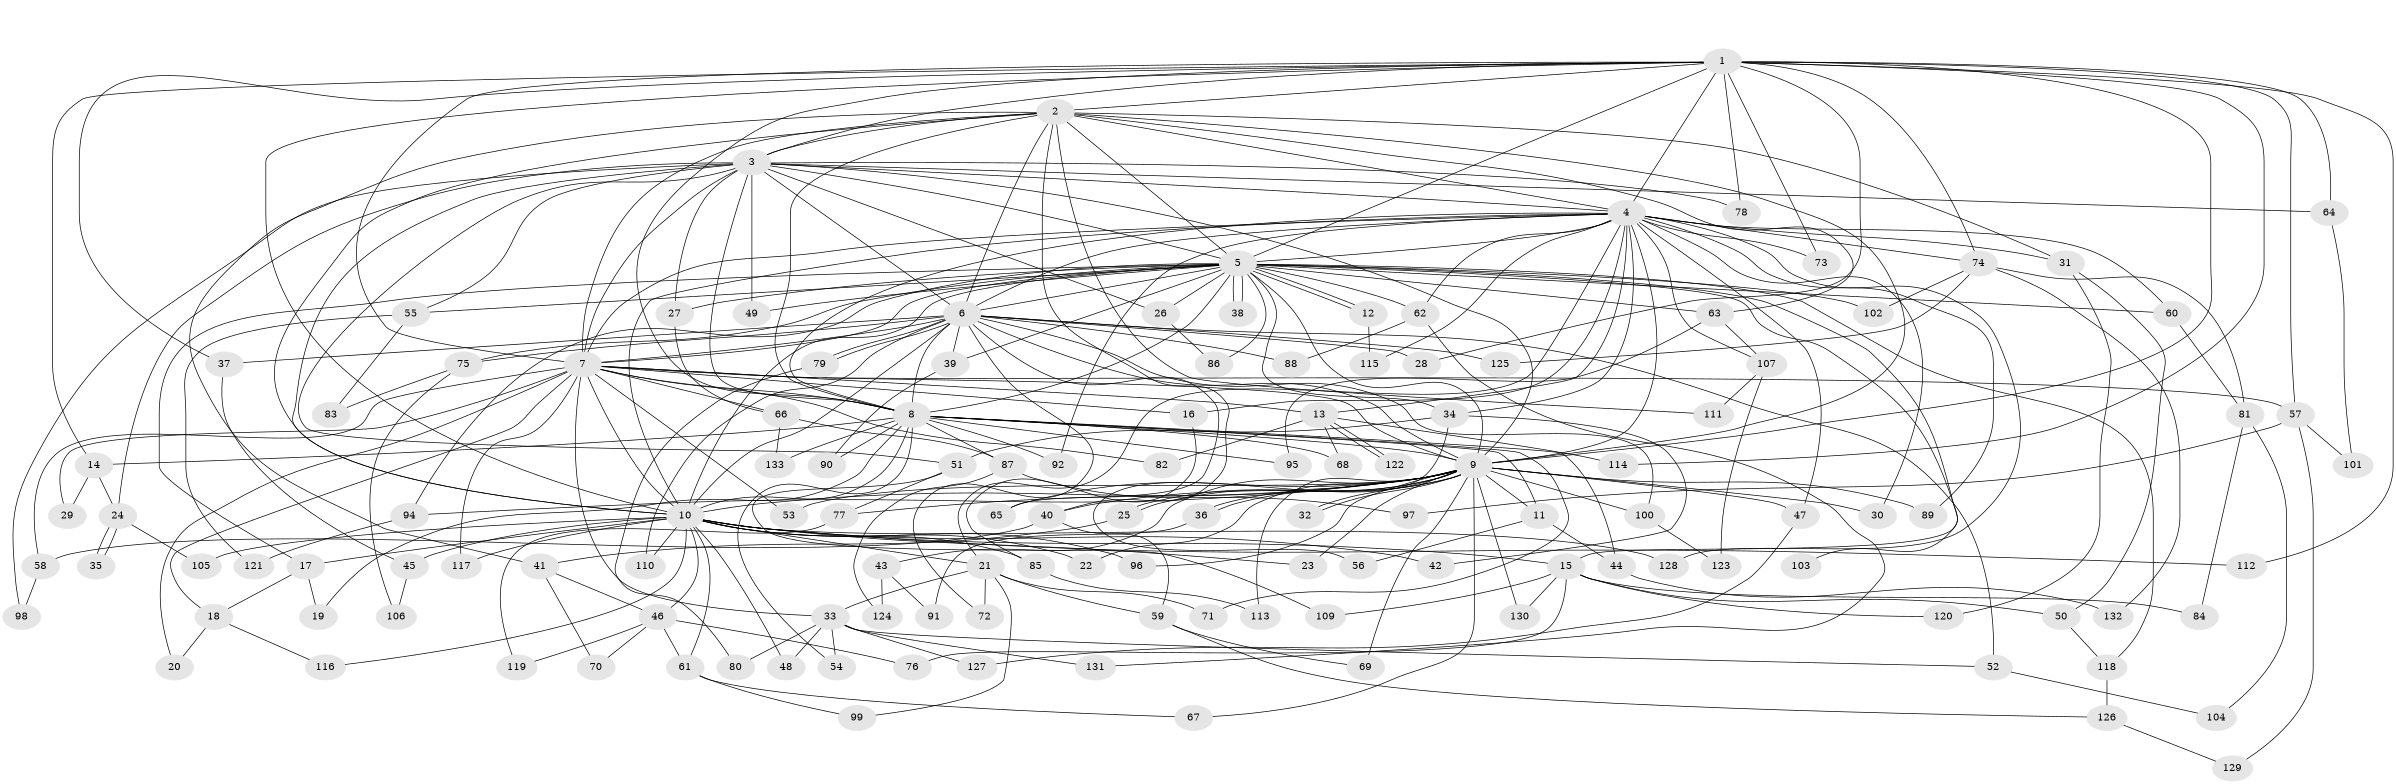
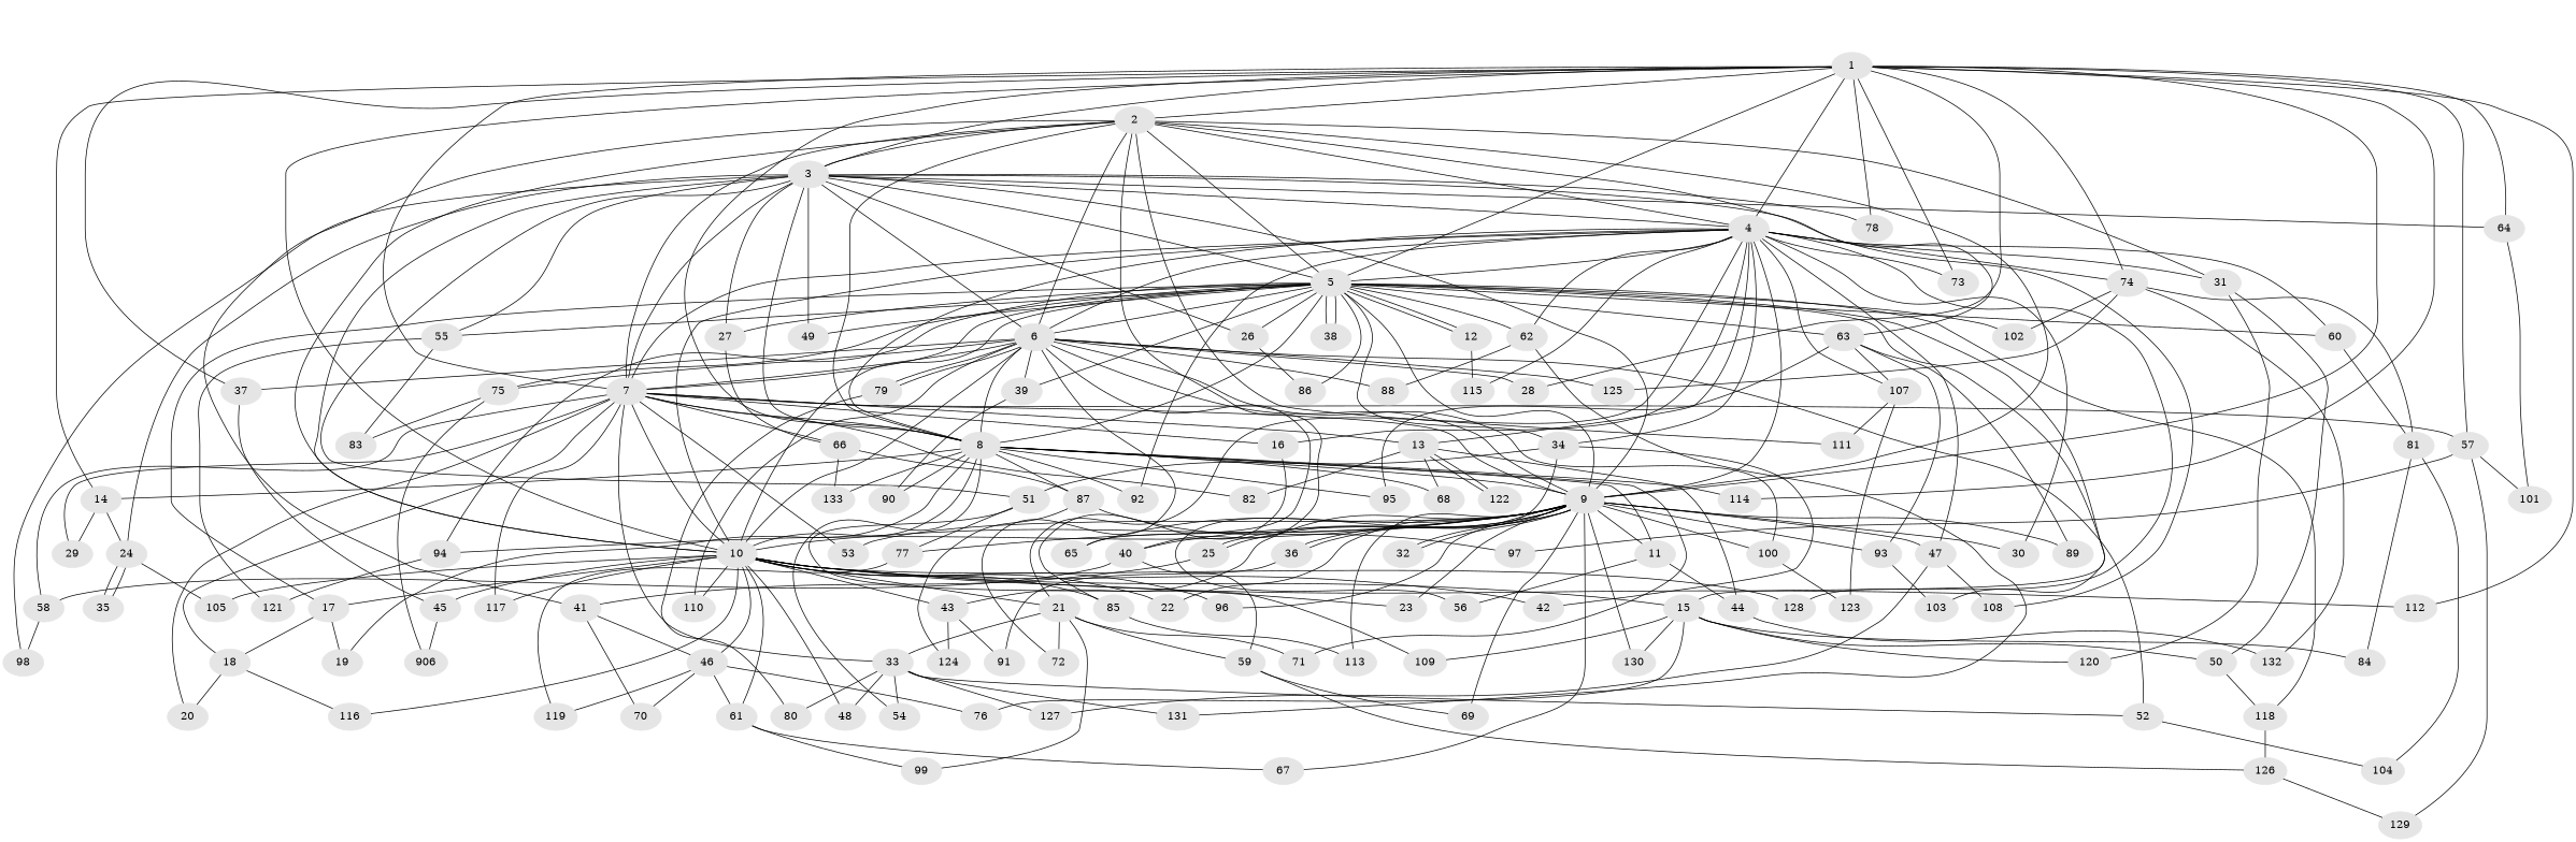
  graph {
    node [color=gray90 style=filled]
    1
    2
    3
    4
    5
    7
    8
    9
    10
    14
    28
    37
    57
    64
    73
    74
    78
    112
    114
    6
    31
    40
    41
    63
    111
    24
    26
    27
    49
    51
    55
    98
+   108
    13
    16
    21
    30
    34
    47
    60
    62
    89
    92
    107
    115
    128
    12
    15
    17
    38
    39
    75
    86
    94
    102
    103
    118
    52
    65
    72
    79
    88
    100
    110
    125
    18
    20
    29
    33
    53
    58
    66
    82
    117
    11
    19
    54
    68
    71
    87
    90
    95
    133
    22
    23
    25
    32
    36
    43
    67
    69
    77
+   93
    96
    113
    130
    42
    45
    46
    48
    61
    85
    105
    116
    97
    101
    129
    132
    81
    50
    120
    59
    70
    35
    109
    83
    121
    44
    122
    99
    56
    127
    131
    123
    76
    84
-   106
+   106 [label=906]
    126
    104
    80
    124
    91
    119
    1 -- 2
    1 -- 3
    1 -- 4
    1 -- 5
    1 -- 7
    1 -- 8
    1 -- 9
    1 -- 10
    1 -- 14
    1 -- 28
    1 -- 37
    1 -- 57
    1 -- 64
    1 -- 73
    1 -- 74
    1 -- 78
    1 -- 112
    1 -- 114
    2 -- 3
    2 -- 4
    2 -- 5
    2 -- 7
    2 -- 8
    2 -- 9
    2 -- 10
    2 -- 6
    2 -- 31
    2 -- 40
    2 -- 41
    2 -- 63
    2 -- 111
    3 -- 4
    3 -- 5
    3 -- 7
    3 -- 8
    3 -- 9
    3 -- 10
    3 -- 64
    3 -- 78
    3 -- 6
    3 -- 24
    3 -- 26
    3 -- 27
    3 -- 49
    3 -- 51
    3 -- 55
    3 -- 98
+   3 -- 108
    4 -- 5
    4 -- 7
    4 -- 8
    4 -- 9
    4 -- 10
    4 -- 73
    4 -- 74
    4 -- 6
    4 -- 31
    4 -- 13
    4 -- 16
    4 -- 21
    4 -- 30
    4 -- 34
    4 -- 47
    4 -- 60
    4 -- 62
-   4 -- 89
+   63 -- 89
    4 -- 92
    4 -- 107
    4 -- 115
    4 -- 128
    5 -- 7
    5 -- 8
    5 -- 9
    5 -- 10
    5 -- 6
    5 -- 63
    5 -- 26
    5 -- 27
    5 -- 49
    5 -- 55
    5 -- 34
    5 -- 60
    5 -- 62
    5 -- 12
    5 -- 12
    5 -- 15
    5 -- 17
    5 -- 38
    5 -- 38
    5 -- 39
    5 -- 75
    5 -- 86
    5 -- 94
    5 -- 102
    5 -- 103
    5 -- 118
    7 -- 8
    7 -- 9
    7 -- 10
    7 -- 57
    7 -- 13
    7 -- 16
    7 -- 18
    7 -- 20
    7 -- 29
    7 -- 33
    7 -- 53
    7 -- 58
    7 -- 66
    7 -- 82
    7 -- 117
    8 -- 9
    8 -- 10
    8 -- 14
    8 -- 114
    8 -- 92
    8 -- 11
    8 -- 19
    8 -- 54
    8 -- 68
    8 -- 71
    8 -- 87
    8 -- 90
    8 -- 95
    8 -- 133
    9 -- 10
    9 -- 40
    9 -- 30
    9 -- 47
    9 -- 89
    9 -- 94
    9 -- 65
    9 -- 100
    9 -- 53
    9 -- 11
    9 -- 22
    9 -- 23
    9 -- 25
    9 -- 25
    9 -- 32
    9 -- 32
    9 -- 36
    9 -- 36
    9 -- 43
    9 -- 67
    9 -- 69
    9 -- 77
+   9 -- 93
    9 -- 96
    9 -- 113
    9 -- 130
    10 -- 112
    10 -- 21
    10 -- 128
    10 -- 15
    10 -- 17
    10 -- 110
    10 -- 117
    10 -- 22
    10 -- 23
+   10 -- 43
    10 -- 96
    10 -- 42
    10 -- 45
    10 -- 46
    10 -- 48
    10 -- 61
    10 -- 85
    10 -- 105
    10 -- 116
    14 -- 24
    14 -- 29
    37 -- 45
    57 -- 97
    57 -- 101
    57 -- 129
    64 -- 101
    74 -- 102
    74 -- 125
    74 -- 132
    74 -- 81
    6 -- 7
    6 -- 8
    6 -- 9
    6 -- 10
    6 -- 28
    6 -- 37
    6 -- 39
    6 -- 75
    6 -- 52
    6 -- 65
    6 -- 72
    6 -- 79
    6 -- 79
    6 -- 88
    6 -- 100
    6 -- 110
    6 -- 125
    31 -- 50
    31 -- 120
    40 -- 58
    40 -- 59
    41 -- 46
    41 -- 70
    63 -- 107
    63 -- 95
+   63 -- 93
    24 -- 105
    24 -- 35
    24 -- 35
    26 -- 86
    27 -- 66
    51 -- 77
    51 -- 109
    55 -- 83
    55 -- 121
    13 -- 82
    13 -- 68
    13 -- 44
    13 -- 122
    13 -- 122
    16 -- 85
    21 -- 72
    21 -- 33
    21 -- 71
    21 -- 59
    21 -- 99
    34 -- 51
    34 -- 42
    34 -- 56
+   47 -- 108
    47 -- 127
    60 -- 81
    62 -- 88
    62 -- 131
    107 -- 111
    107 -- 123
    12 -- 115
    15 -- 130
    15 -- 50
    15 -- 120
    15 -- 109
    15 -- 76
    15 -- 84
    17 -- 18
    17 -- 19
    39 -- 90
    75 -- 83
    75 -- 106
    94 -- 121
    118 -- 126
    52 -- 104
    79 -- 80
    100 -- 123
    18 -- 20
    18 -- 116
    33 -- 52
    33 -- 54
    33 -- 48
    33 -- 127
    33 -- 131
    33 -- 80
    58 -- 98
    66 -- 87
    66 -- 133
    11 -- 44
    11 -- 56
    87 -- 97
    87 -- 124
    25 -- 41
    36 -- 91
    43 -- 124
    43 -- 91
    77 -- 119
+   93 -- 103
    45 -- 106
    46 -- 61
    46 -- 70
    46 -- 76
    46 -- 119
    61 -- 67
    61 -- 99
    85 -- 113
    81 -- 84
    81 -- 104
    50 -- 118
    59 -- 69
    59 -- 126
    44 -- 132
    126 -- 129
  }
